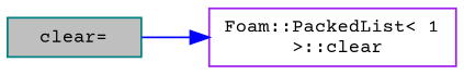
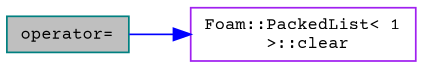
  digraph {
    rankdir=LR
    fontname="Courier Prime"
    node [fontname="Courier Prime" fontsize=10 shape=record]
-   n1 [color=teal fillcolor=grey75 fontcolor=black height=0.2 label="clear=" style=filled width=0.4]
+   n1 [color=teal fillcolor=grey75 fontcolor=black height=0.2 label="operator=" style=filled width=0.4]
    n2 [color=purple height=0.2 label="Foam::PackedList\< 1\l \>::clear" width=0.4]
    n1 -> n2 [color=blue fontname="Courier Prime" fontsize=10 labelfontname=Helvetica labelfontsize=10 style=solid]
  }
